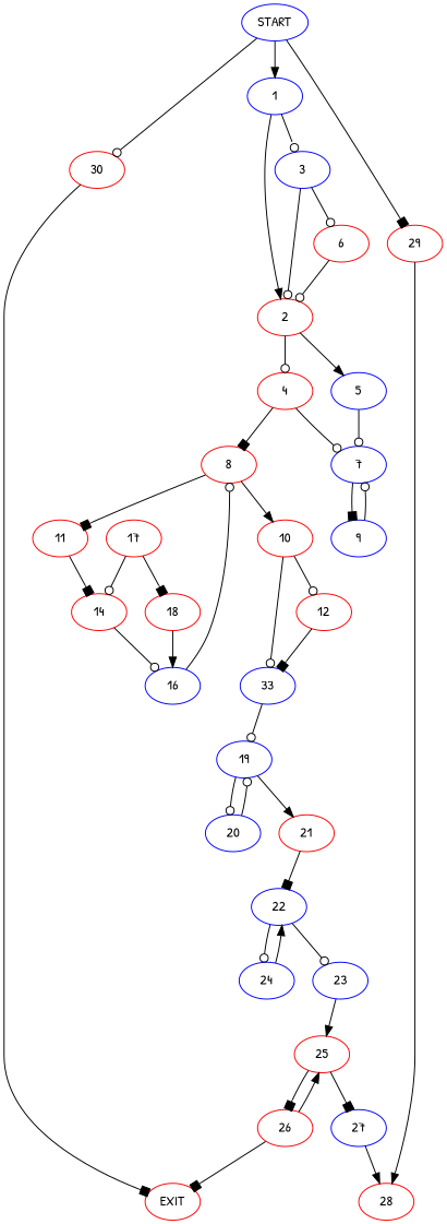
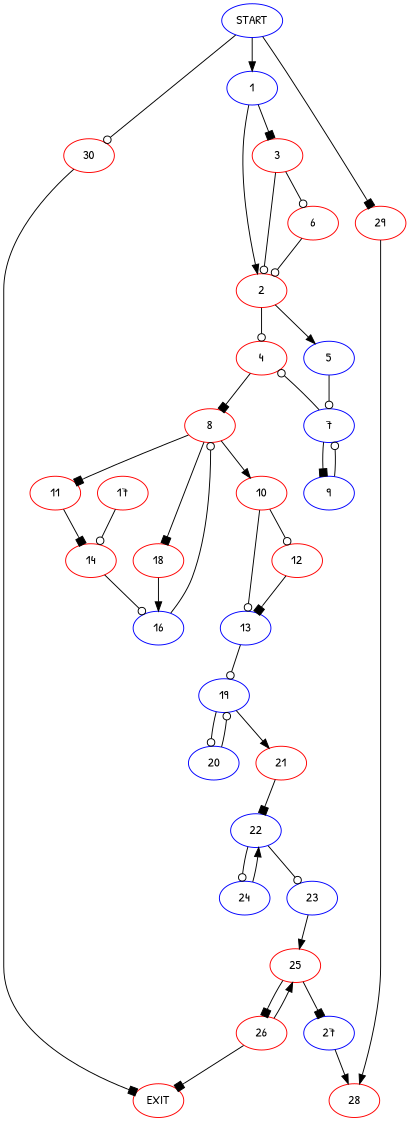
  digraph {
    fontname="Patrick Hand"
    node [color=red fontname="Patrick Hand"]
    edge [arrowhead=odot fontname="Patrick Hand"]
    n1 [color=blue label=START]
    1 [color=blue]
    29
    30
    2
-   3 [color=blue]
+   3
    28
    n8 [label=EXIT]
    4
    5 [color=blue]
    6
    8
    7 [color=blue]
    10
    11
    9 [color=blue]
    12
-   13 [color=blue label=33]
+   13 [color=blue]
    14
    19 [color=blue]
    16 [color=blue]
    20 [color=blue]
    21
    17
    18
    22 [color=blue]
    23 [color=blue]
    24 [color=blue]
    25
    26
    27 [color=blue]
    n1 -> 1 [arrowhead=normal]
    n1 -> 29 [arrowhead=box]
    n1 -> 30
    1 -> 2 [arrowhead=normal]
-   1 -> 3
+   1 -> 3 [arrowhead=box]
    29 -> 28 [arrowhead=normal]
    30 -> n8 [arrowhead=box]
    2 -> 4
    2 -> 5 [arrowhead=normal]
    3 -> 2
    3 -> 6
    4 -> 8 [arrowhead=box]
    5 -> 7
    6 -> 2
    8 -> 10 [arrowhead=normal]
    8 -> 11 [arrowhead=box]
-   4 -> 7
+   7 -> 4
    7 -> 9 [arrowhead=box]
    10 -> 12
    10 -> 13
    11 -> 14 [arrowhead=box]
    9 -> 7
    12 -> 13 [arrowhead=box]
    13 -> 19
    14 -> 16
    19 -> 20
    19 -> 21 [arrowhead=normal]
    16 -> 8
    20 -> 19
    21 -> 22 [arrowhead=box]
    17 -> 14
-   17 -> 18 [arrowhead=box]
+   8 -> 18 [arrowhead=box]
    18 -> 16 [arrowhead=normal]
    22 -> 23
    22 -> 24
    23 -> 25 [arrowhead=normal]
    24 -> 22 [arrowhead=normal]
    25 -> 26 [arrowhead=box]
    25 -> 27 [arrowhead=box]
    26 -> n8 [arrowhead=box]
    26 -> 25 [arrowhead=normal]
    27 -> 28 [arrowhead=normal]
  }
